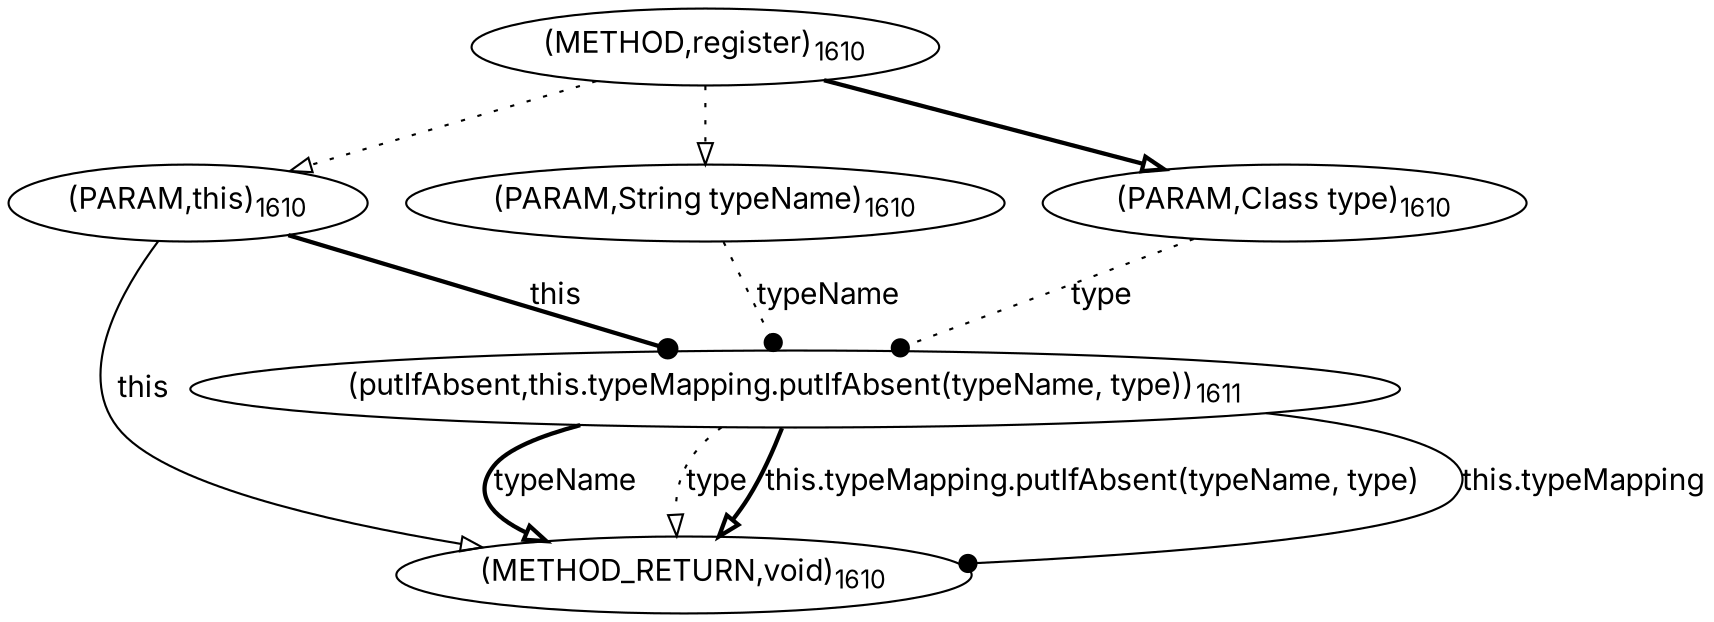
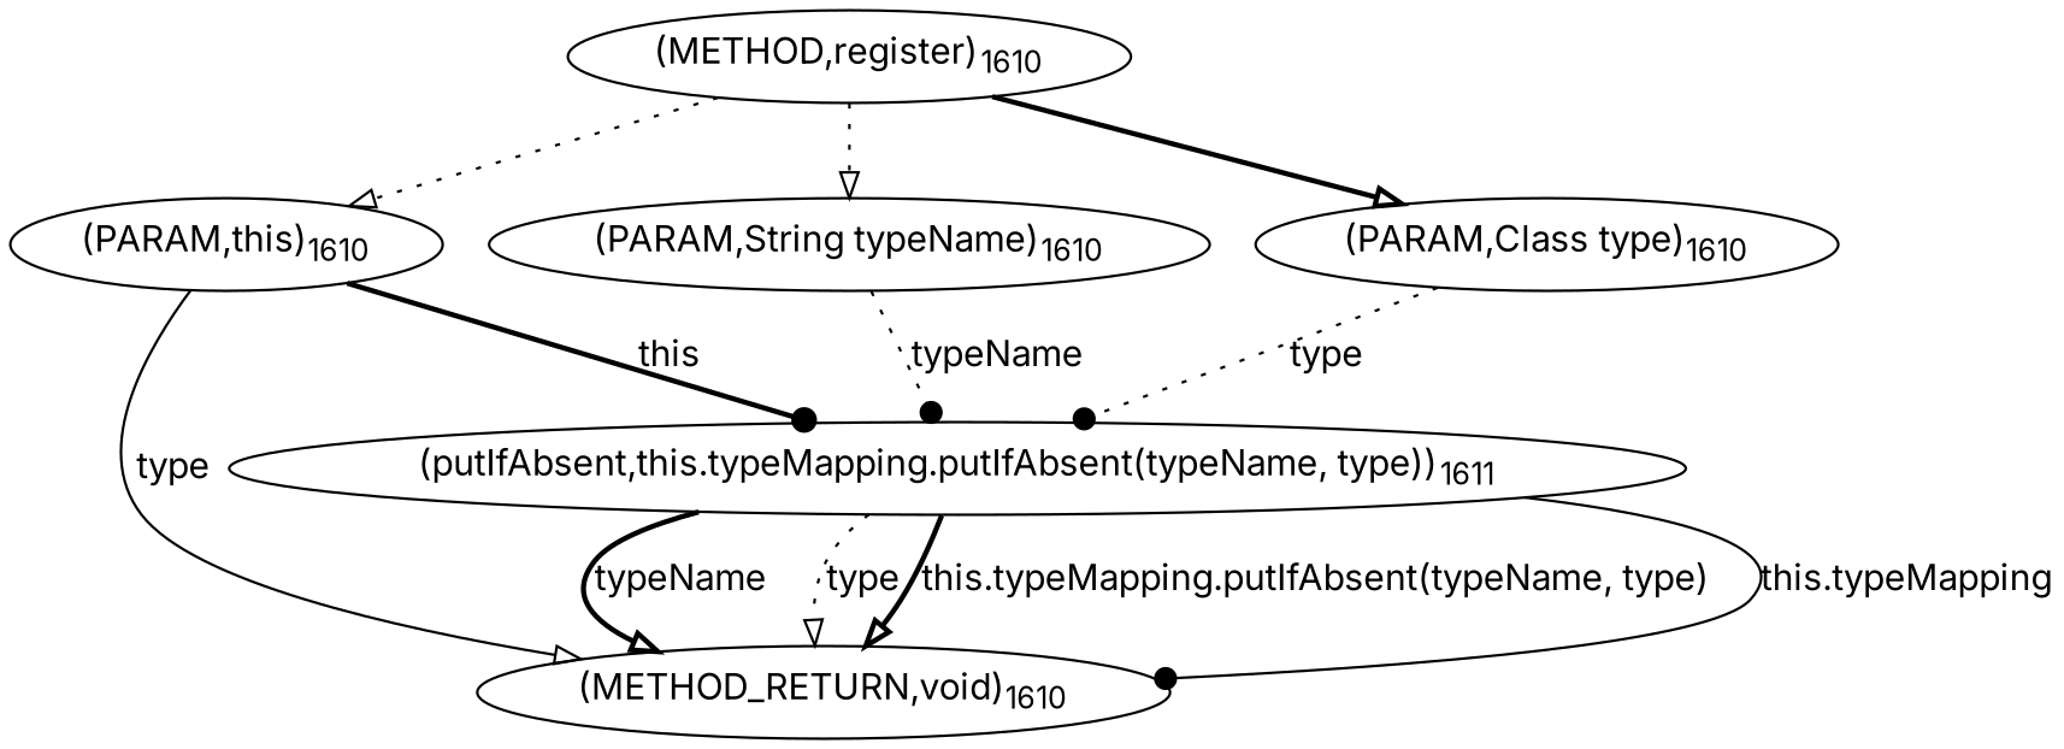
  digraph {
    fontname=Inter
    node [fontname=Inter]
    edge [arrowhead=onormal fontname=Inter style=dotted]
    n1 [label=<(METHOD,register)<SUB>1610</SUB>>]
    n2 [label=<(PARAM,this)<SUB>1610</SUB>>]
    n3 [label=<(PARAM,String typeName)<SUB>1610</SUB>>]
    n4 [label=<(PARAM,Class type)<SUB>1610</SUB>>]
    n5 [label=<(putIfAbsent,this.typeMapping.putIfAbsent(typeName, type))<SUB>1611</SUB>>]
    n6 [label=<(METHOD_RETURN,void)<SUB>1610</SUB>>]
    n1 -> n2
    n1 -> n3
    n1 -> n4 [style=bold]
    n2 -> n5 [arrowhead=dot label=this style=bold]
-   n2 -> n6 [label=this style=solid]
+   n2 -> n6 [label=type style=solid]
    n3 -> n5 [arrowhead=dot label=typeName]
    n4 -> n5 [arrowhead=dot label=type]
    n5 -> n6 [arrowhead=dot label="this.typeMapping" style=solid]
    n5 -> n6 [label=typeName style=bold]
    n5 -> n6 [label=type]
    n5 -> n6 [label="this.typeMapping.putIfAbsent(typeName, type)" style=bold]
  }
